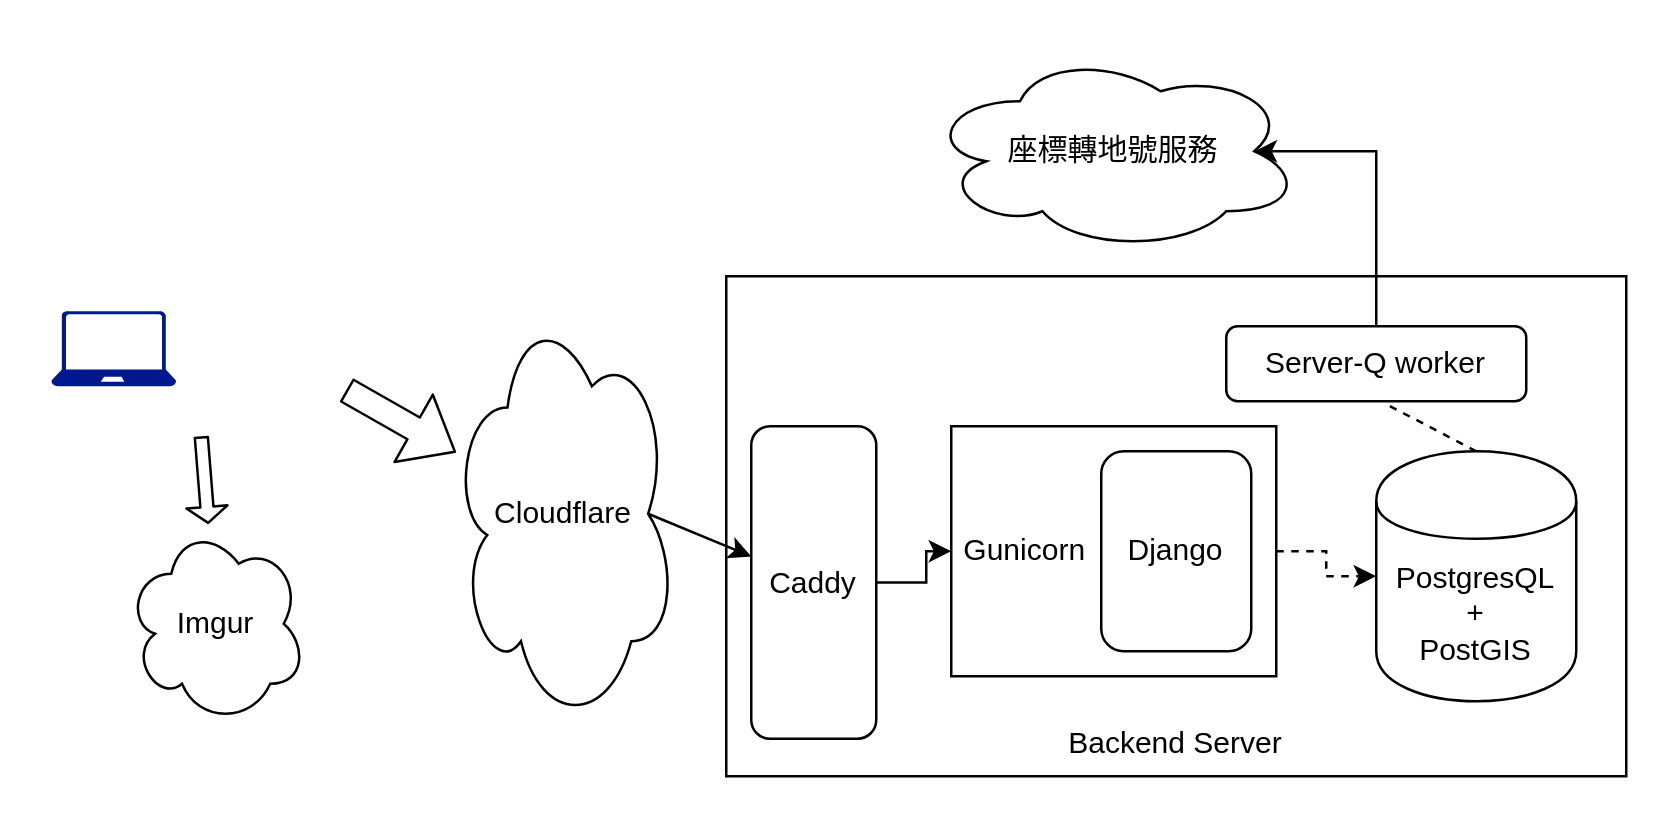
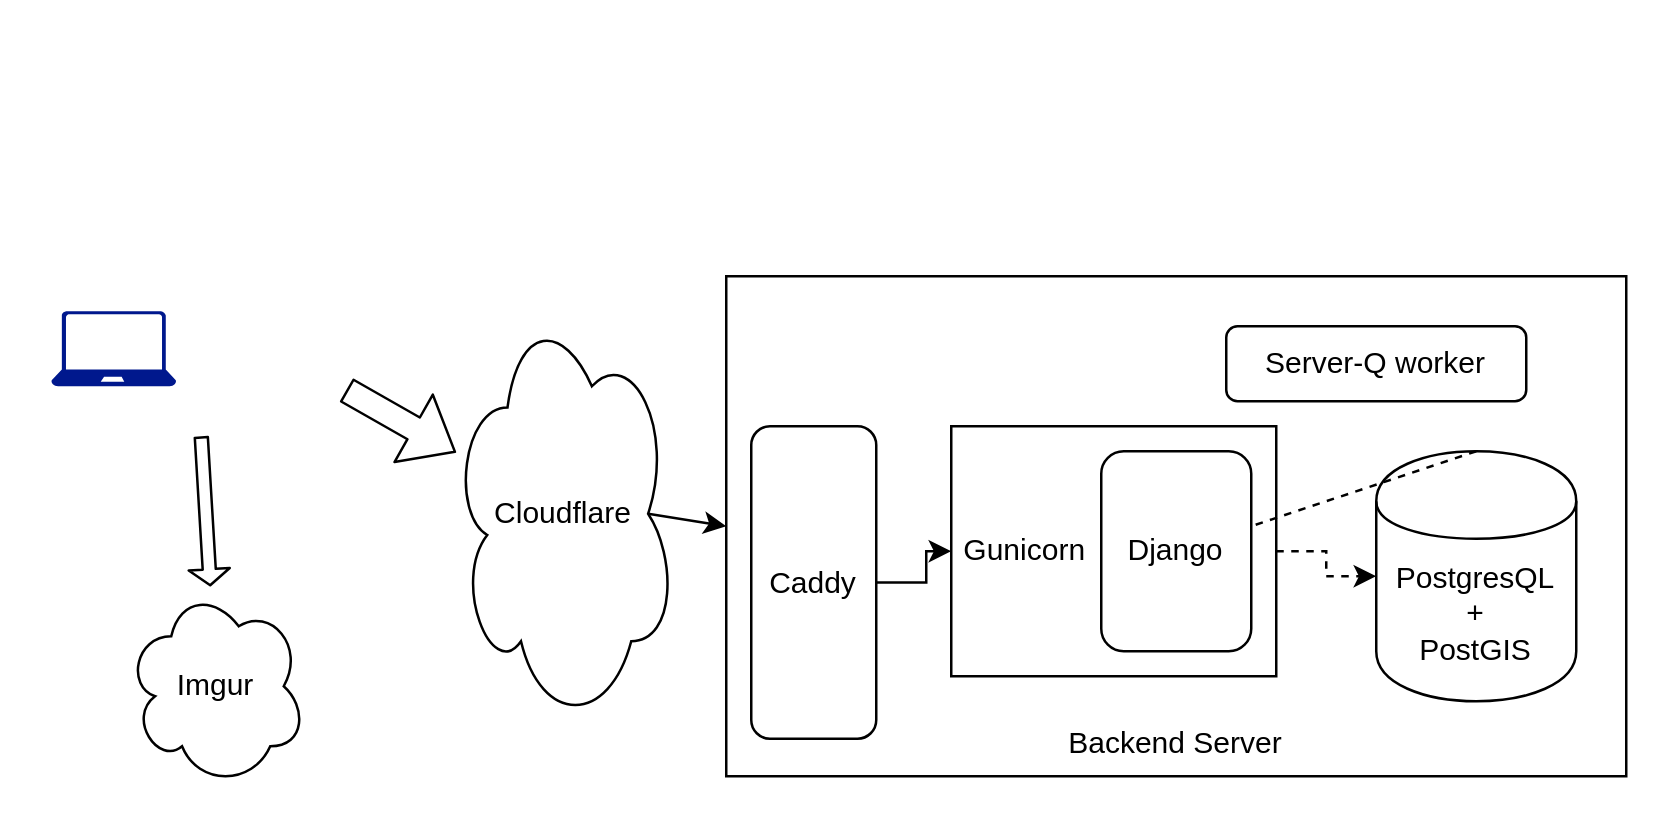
  <mxCell id="0" />
  <mxCell id="1" parent="0" />
- <mxCell id="2" value="Imgur" style="ellipse;shape=cloud;whiteSpace=wrap;html=1;" vertex="1" parent="1"><mxGeometry x="50" y="209" width="72" height="80" as="geometry" /></mxCell>
+ <mxCell id="2" value="Imgur" style="ellipse;shape=cloud;whiteSpace=wrap;html=1;" vertex="1" parent="1"><mxGeometry x="50" y="234" width="72" height="80" as="geometry" /></mxCell>
  <mxCell id="3" value="" style="aspect=fixed;pointerEvents=1;shadow=0;dashed=0;html=1;strokeColor=none;labelPosition=center;verticalLabelPosition=bottom;verticalAlign=top;align=center;fillColor=#00188D;shape=mxgraph.azure.laptop" vertex="1" parent="1"><mxGeometry x="20" y="124" width="50" height="30" as="geometry" /></mxCell>
  <mxCell id="4" value="" style="shape=image;html=1;verticalAlign=top;verticalLabelPosition=bottom;labelBackgroundColor=#ffffff;imageAspect=0;aspect=fixed;image=https://cdn2.iconfinder.com/data/icons/pittogrammi/142/04-128.png" vertex="1" parent="1"><mxGeometry x="80" y="110" width="58" height="58" as="geometry" /></mxCell>
- <mxCell id="5" value="座標轉地號服務" style="ellipse;shape=cloud;whiteSpace=wrap;html=1;" vertex="1" parent="1"><mxGeometry x="370" y="20" width="150" height="80" as="geometry" /></mxCell>
  <mxCell id="6" value="&lt;br&gt;&lt;br&gt;&lt;br&gt;&lt;br&gt;&lt;br&gt;&lt;br&gt;&lt;br&gt;&lt;br&gt;&lt;br&gt;&lt;br&gt;&lt;br&gt;&lt;br&gt;Backend Server" style="rounded=0;whiteSpace=wrap;html=1;fillColor=none;" vertex="1" parent="1"><mxGeometry x="290" y="110" width="360" height="200" as="geometry" /></mxCell>
  <mxCell id="7" value="PostgresQL&lt;br&gt;+&lt;br&gt;PostGIS" style="shape=cylinder;whiteSpace=wrap;html=1;boundedLbl=1;backgroundOutline=1;fillColor=none;" vertex="1" parent="1"><mxGeometry x="550" y="180" width="80" height="100" as="geometry" /></mxCell>
  <mxCell id="8" style="edgeStyle=orthogonalEdgeStyle;rounded=0;orthogonalLoop=1;jettySize=auto;html=1;exitX=1;exitY=0.5;exitDx=0;exitDy=0;dashed=1;" edge="1" parent="1" source="9" target="7"><mxGeometry relative="1" as="geometry" /></mxCell>
  <mxCell id="9" value="&amp;nbsp;Gunicorn" style="rounded=0;whiteSpace=wrap;html=1;fillColor=none;align=left;" vertex="1" parent="1"><mxGeometry x="380" y="170" width="130" height="100" as="geometry" /></mxCell>
  <mxCell id="10" value="Django" style="rounded=1;whiteSpace=wrap;html=1;fillColor=none;" vertex="1" parent="1"><mxGeometry x="440" y="180" width="60" height="80" as="geometry" /></mxCell>
  <mxCell id="11" value="" style="edgeStyle=orthogonalEdgeStyle;rounded=0;orthogonalLoop=1;jettySize=auto;html=1;entryX=0;entryY=0.5;entryDx=0;entryDy=0;" edge="1" parent="1" source="12" target="9"><mxGeometry relative="1" as="geometry"><mxPoint x="360" y="220" as="targetPoint" /></mxGeometry></mxCell>
  <mxCell id="12" value="Caddy" style="rounded=1;whiteSpace=wrap;html=1;fillColor=none;" vertex="1" parent="1"><mxGeometry x="300" y="170" width="50" height="125" as="geometry" /></mxCell>
- <mxCell id="13" style="edgeStyle=orthogonalEdgeStyle;rounded=0;orthogonalLoop=1;jettySize=auto;html=1;entryX=0.875;entryY=0.5;entryDx=0;entryDy=0;entryPerimeter=0;" edge="1" parent="1" source="14" target="5"><mxGeometry relative="1" as="geometry"><Array as="points"><mxPoint x="550" y="60" /></Array></mxGeometry></mxCell>
  <mxCell id="14" value="Server-Q worker" style="rounded=1;whiteSpace=wrap;html=1;fillColor=none;" vertex="1" parent="1"><mxGeometry x="490" y="130" width="120" height="30" as="geometry" /></mxCell>
- <mxCell id="15" value="" style="endArrow=none;dashed=1;html=1;entryX=0.526;entryY=1.024;entryDx=0;entryDy=0;entryPerimeter=0;exitX=0.5;exitY=0;exitDx=0;exitDy=0;" edge="1" parent="1" source="7" target="14"><mxGeometry width="50" height="50" relative="1" as="geometry"><mxPoint x="390" y="180" as="sourcePoint" /><mxPoint x="440" y="130" as="targetPoint" /></mxGeometry></mxCell>
+ <mxCell id="15" value="" style="endArrow=none;dashed=1;html=1;exitX=0.5;exitY=0;exitDx=0;exitDy=0;" edge="1" parent="1" source="7" target="10"><mxGeometry width="50" height="50" relative="1" as="geometry"><mxPoint x="390" y="180" as="sourcePoint" /><mxPoint x="440" y="130" as="targetPoint" /></mxGeometry></mxCell>
  <mxCell id="16" value="" style="shape=flexArrow;endArrow=classic;html=1;" edge="1" parent="1" source="4" target="18"><mxGeometry width="50" height="50" relative="1" as="geometry"><mxPoint x="140" y="220" as="sourcePoint" /><mxPoint x="170" y="250" as="targetPoint" /></mxGeometry></mxCell>
  <mxCell id="17" value="" style="shape=flexArrow;endArrow=classic;html=1;width=5.238;endSize=1.8;endWidth=10.204;" edge="1" parent="1" target="2"><mxGeometry width="50" height="50" relative="1" as="geometry"><mxPoint x="80" y="174" as="sourcePoint" /><mxPoint x="102" y="224" as="targetPoint" /></mxGeometry></mxCell>
  <mxCell id="18" value="Cloudflare" style="ellipse;shape=cloud;whiteSpace=wrap;html=1;" vertex="1" parent="1"><mxGeometry x="180" y="120" width="90" height="170" as="geometry" /></mxCell>
- <mxCell id="19" value="" style="endArrow=classic;html=1;exitX=0.875;exitY=0.5;exitDx=0;exitDy=0;exitPerimeter=0;" edge="1" parent="1" source="18" target="12"><mxGeometry width="50" height="50" relative="1" as="geometry"><mxPoint x="310" y="280" as="sourcePoint" /><mxPoint x="360" y="230" as="targetPoint" /></mxGeometry></mxCell>
+ <mxCell id="19" value="" style="endArrow=classic;html=1;entryX=0;entryY=0.5;entryDx=0;entryDy=0;exitX=0.875;exitY=0.5;exitDx=0;exitDy=0;exitPerimeter=0;" edge="1" parent="1" source="18" target="6"><mxGeometry width="50" height="50" relative="1" as="geometry"><mxPoint x="310" y="280" as="sourcePoint" /><mxPoint x="360" y="230" as="targetPoint" /></mxGeometry></mxCell>
